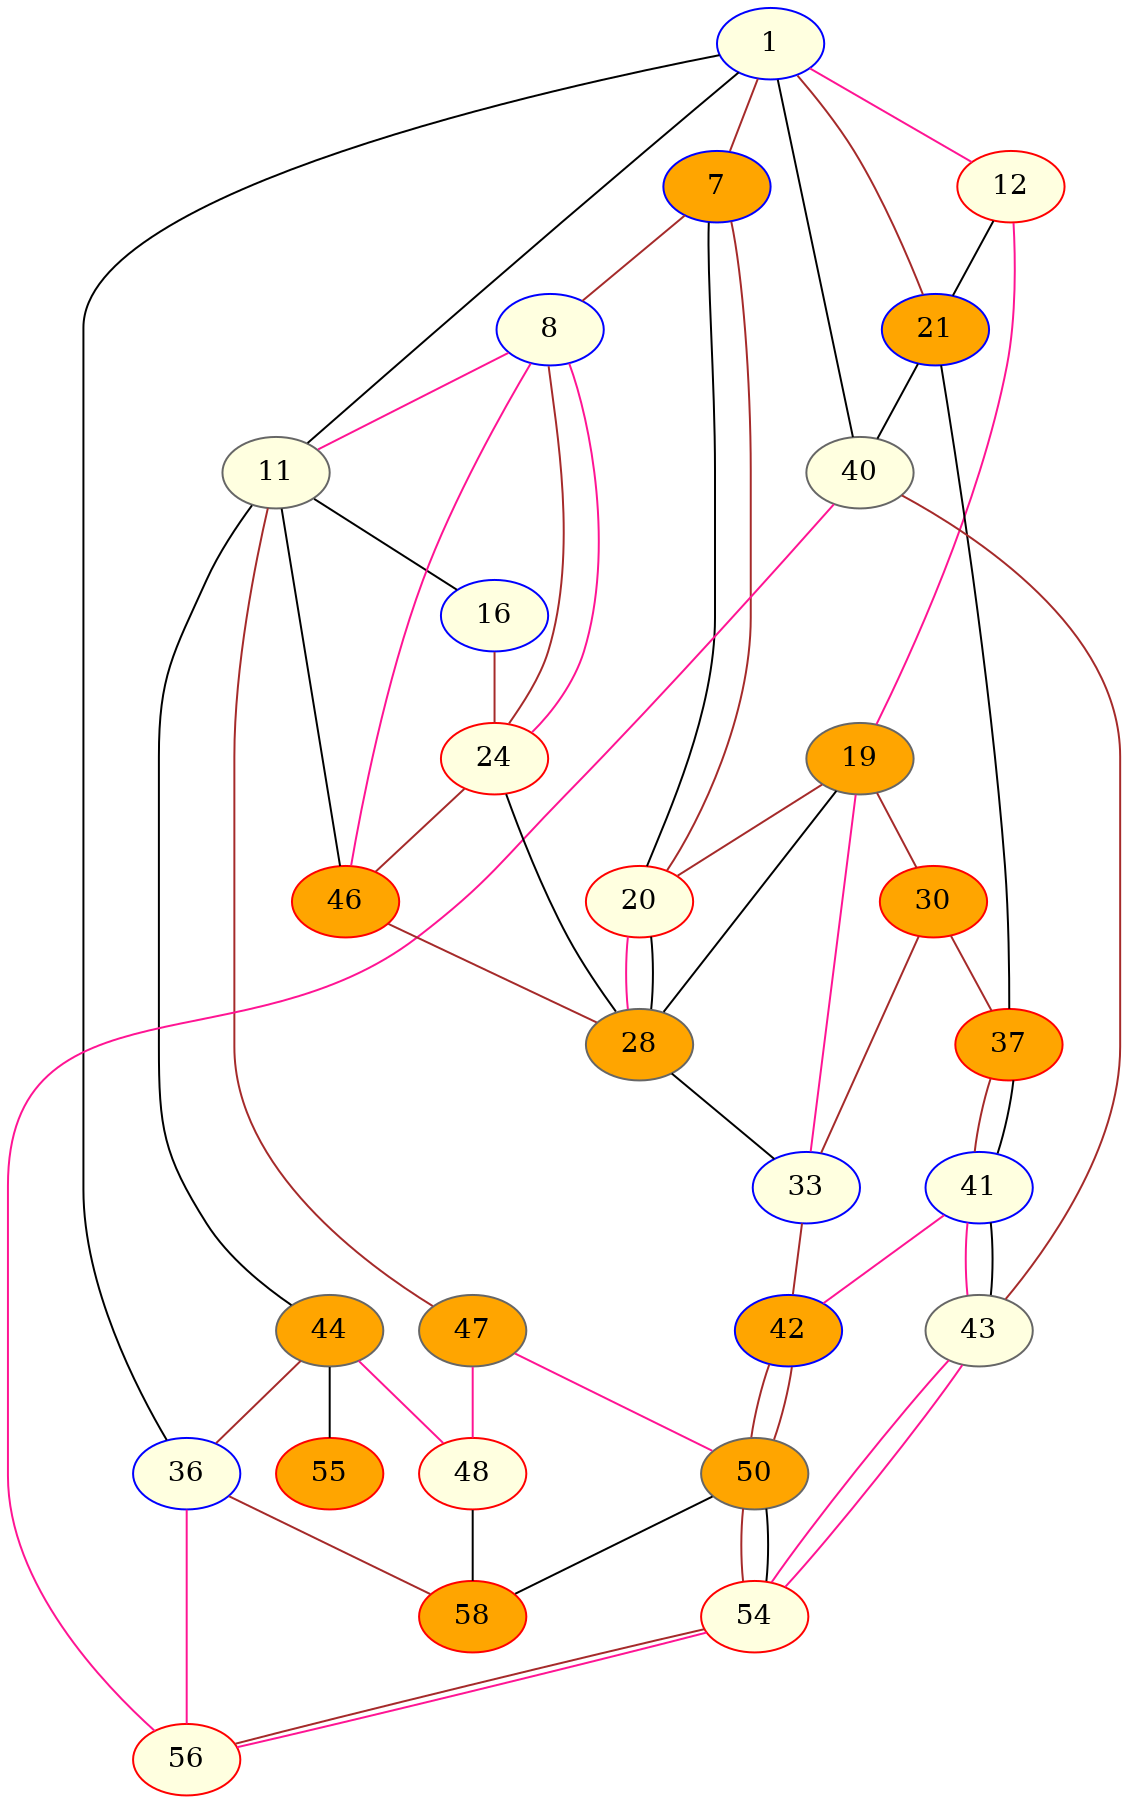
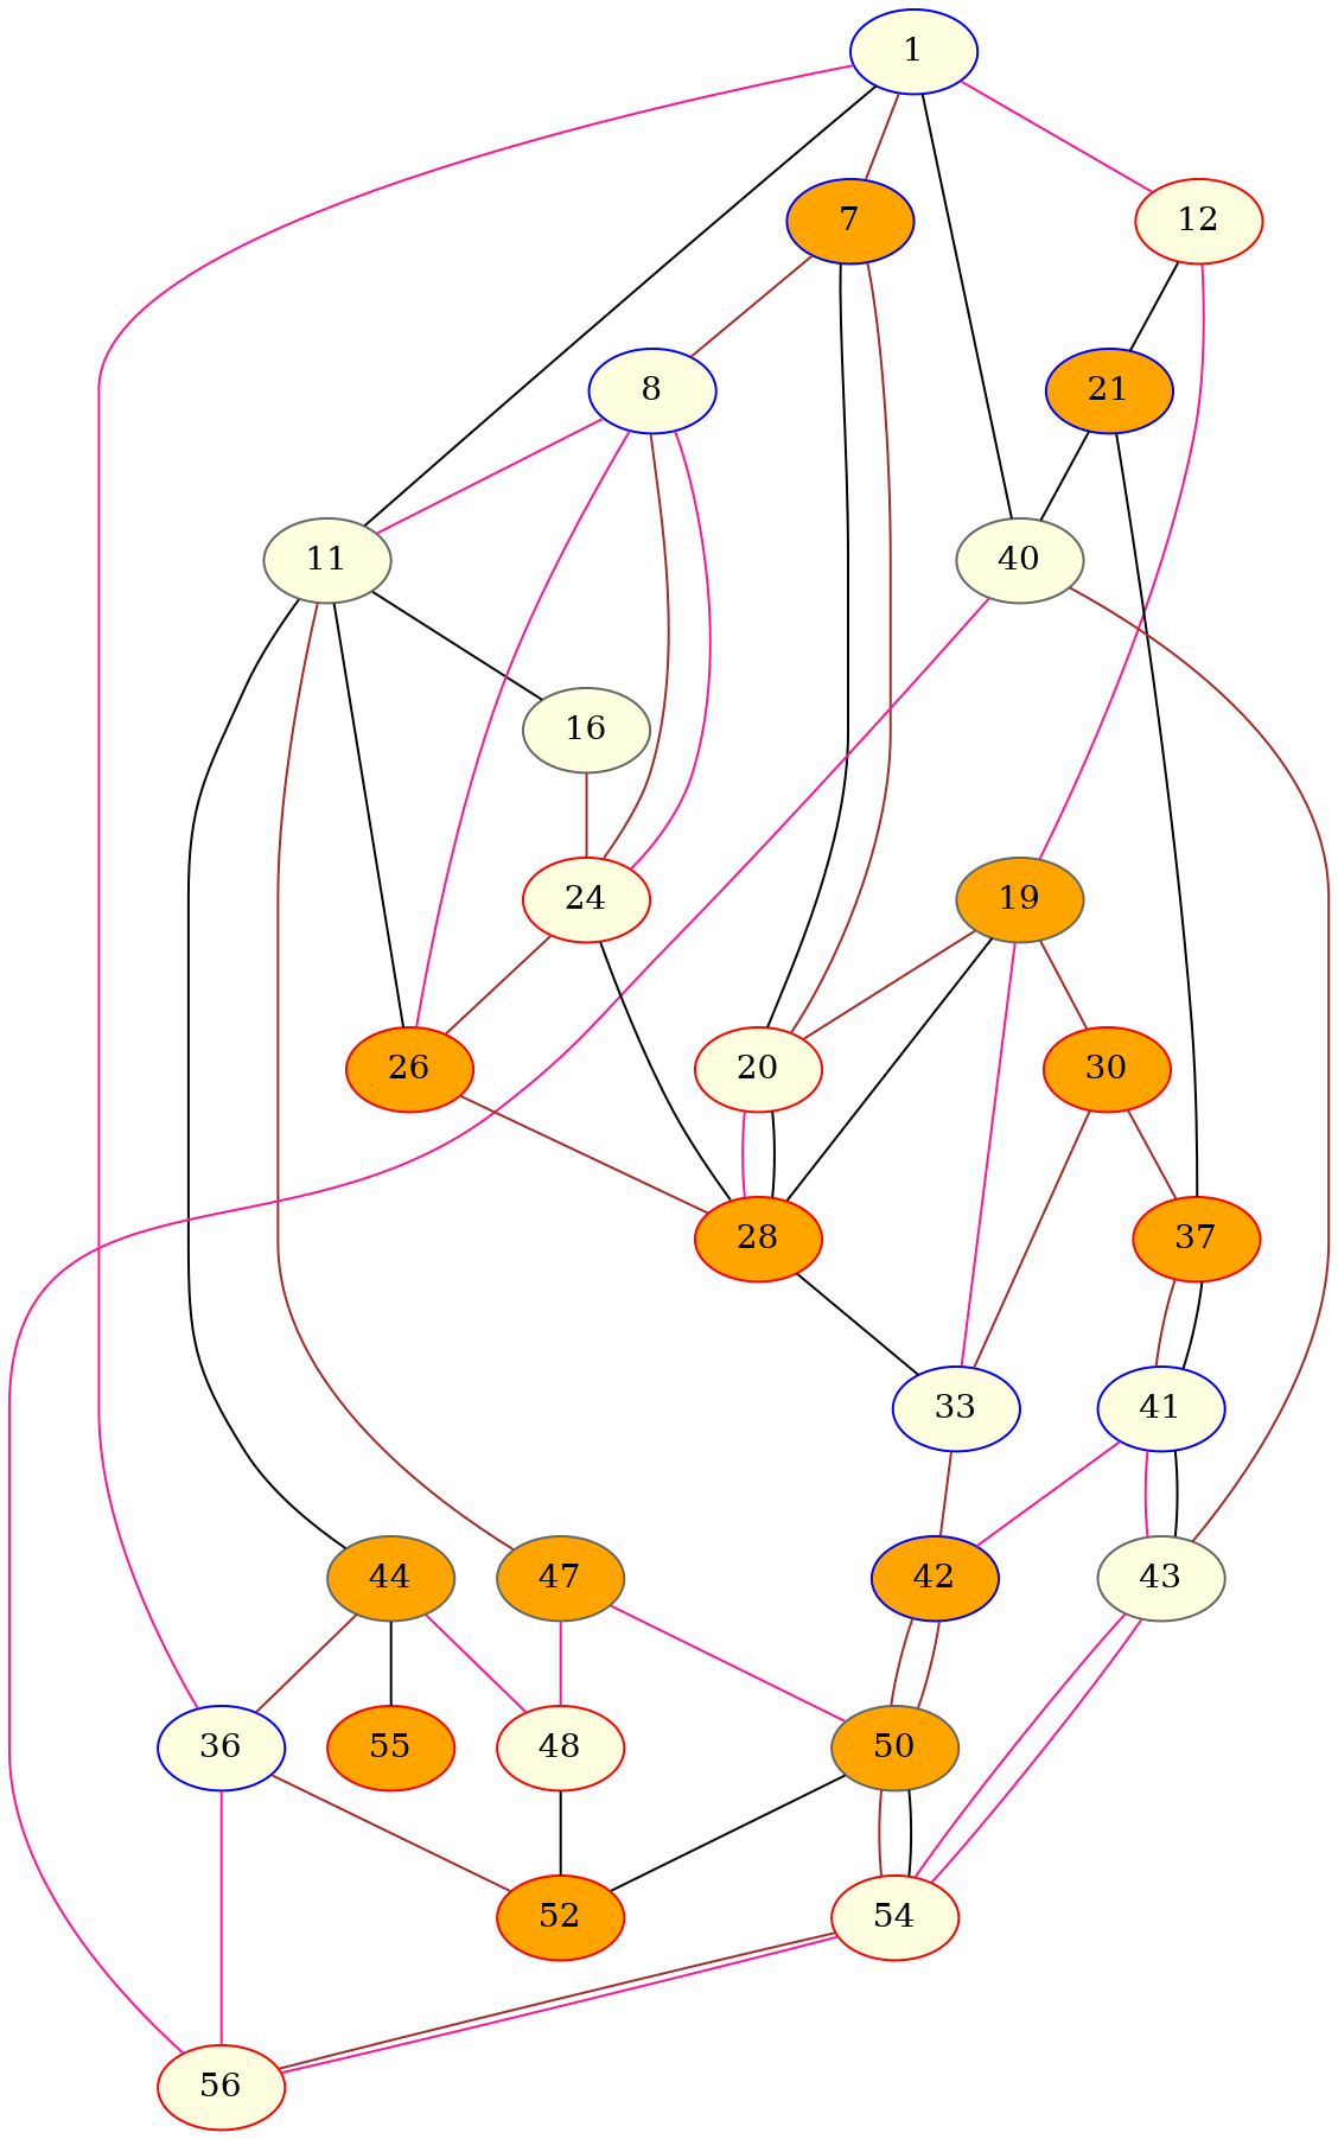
  graph {
    node [color=red fillcolor=lightyellow style=filled]
    edge [color=brown]
    1 [color=blue super="+2+6"]
    7 [color=blue fillcolor=orange]
    11 [color=gray40 super="+13"]
    12 [super="+18"]
    21 [color=blue fillcolor=orange super="+39+22"]
    40 [color=gray40]
    n7 [color=blue label=36 super="+57"]
    8 [color=blue super="+9"]
    20
-   16 [color=blue super="+17"]
-   26 [fillcolor=orange label=46]
+   16 [color=gray40 super="+17"]
+   26 [fillcolor=orange]
    44 [color=gray40 fillcolor=orange super="+49+45"]
    47 [color=gray40 fillcolor=orange]
    19 [color=gray40 fillcolor=orange super="+31"]
    37 [fillcolor=orange]
    43 [color=gray40]
    56
-   52 [fillcolor=orange super="+53" label=58]
+   52 [fillcolor=orange super="+53"]
    24 [super="+25"]
-   28 [color=gray40 fillcolor=orange super="+29"]
+   28 [fillcolor=orange super="+29"]
    48
    55 [fillcolor=orange]
    50 [color=gray40 fillcolor=orange super="+51"]
    30 [fillcolor=orange super="+38"]
    33 [color=blue super="+34"]
    42 [color=blue fillcolor=orange]
    41 [color=blue]
    54
    1 -- 7
    1 -- 11 [color=black weight=2]
    1 -- 12 [color=deeppink weight=2]
-   1 -- 21
    1 -- 40 [color=black]
-   1 -- n7 [color=black]
+   1 -- n7 [color=deeppink]
    7 -- 8
    7 -- 20 [color=black]
    7 -- 20
    11 -- 16 [color=black]
    11 -- 26 [color=black]
    11 -- 44 [color=black]
    11 -- 47
    12 -- 21 [color=black]
    12 -- 19 [color=deeppink]
    21 -- 40 [color=black]
    21 -- 37 [color=black]
    40 -- 43
    40 -- 56 [color=deeppink]
    n7 -- 56 [color=deeppink weight=2]
    n7 -- 52
    8 -- 11 [color=deeppink]
    8 -- 26 [color=deeppink weight=2]
    8 -- 24
    8 -- 24 [color=deeppink]
    20 -- 28 [color=deeppink]
    20 -- 28 [color=black]
    16 -- 24
    26 -- 28
    44 -- n7
    44 -- 48 [color=deeppink]
    44 -- 55 [color=black weight=2]
    47 -- 48 [color=deeppink]
    47 -- 50 [color=deeppink]
    19 -- 20
    19 -- 28 [color=black]
    19 -- 30
    19 -- 33 [color=deeppink]
    37 -- 41
    37 -- 41 [color=black]
    43 -- 54 [color=deeppink]
    43 -- 54 [color=deeppink]
    24 -- 26
    24 -- 28 [color=black]
    28 -- 33 [color=black]
    48 -- 52 [color=black]
    50 -- 52 [color=black]
    50 -- 54
    50 -- 54 [color=black]
    30 -- 37
    30 -- 33
    33 -- 42
    42 -- 50
    42 -- 50
    41 -- 43 [color=deeppink]
    41 -- 43 [color=black]
    41 -- 42 [color=deeppink]
    54 -- 56
    54 -- 56 [color=deeppink]
  }
